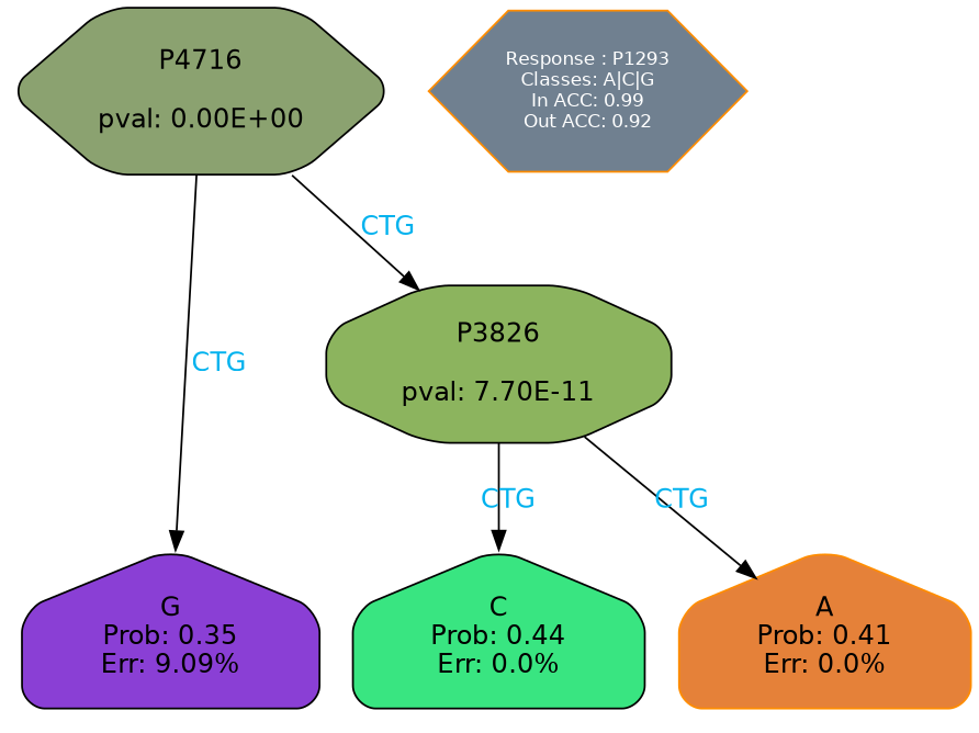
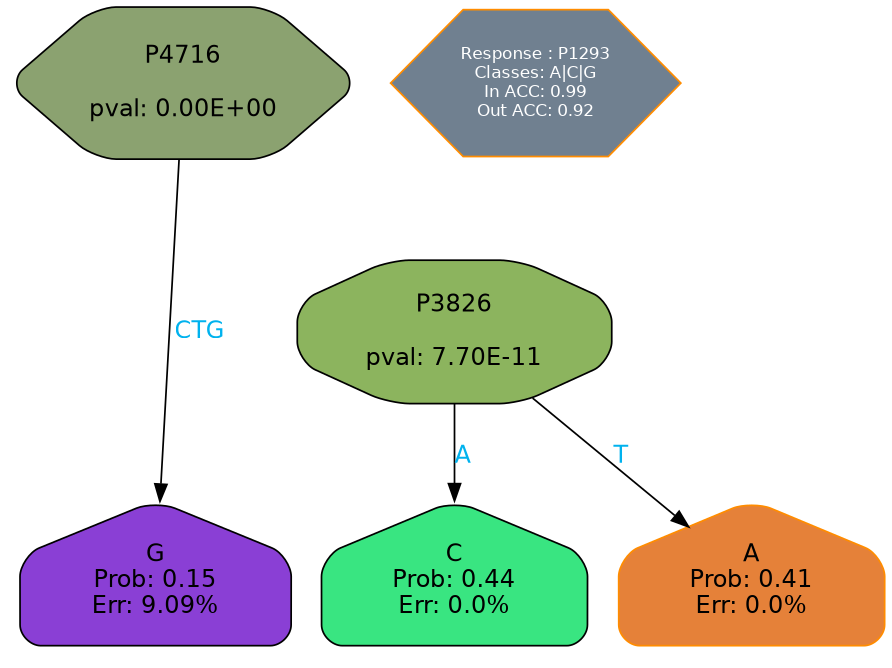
  digraph {
    fontname="DejaVu Sans"
    ranksep=equally
    splines=polylines
    node [color=black fontname="DejaVu Sans" shape=house style="filled, rounded"]
    edge [fontcolor=deepskyblue2 fontname="DejaVu Sans"]
-   n1 [fillcolor="#8a3fd5" label="G\nProb: 0.35\nErr: 9.09%"]
+   n1 [fillcolor="#8a3fd5" label="G\nProb: 0.15\nErr: 9.09%"]
    n2 [fillcolor="#39e581" label="C\nProb: 0.44\nErr: 0.0%"]
    n3 [color=darkorange fillcolor="#e58139" label="A\nProb: 0.41\nErr: 0.0%"]
    n4 [align=left color=darkorange fillcolor=slategray fontcolor=white fontsize=10 label="Response : P1293\nClasses: A|C|G\nIn ACC: 0.99\nOut ACC: 0.92\n" shape=hexagon style=filled]
    n5 [fillcolor="#8ba270" label="P4716\n\npval: 0.00E+00" shape=hexagon]
    n6 [fillcolor="#8cb45e" label="P3826\n\npval: 7.70E-11" shape=octagon]
    subgraph sub_1 {
      rank=same
      n1
      n2
      n3
    }
    subgraph sub_2 {
      rank=same
      n4
      n5
    }
    n5 -> n1 [label=CTG]
-   n5 -> n6 [label=CTG]
-   n6 -> n2 [label=CTG]
-   n6 -> n3 [label=CTG]
+   n6 -> n2 [label=A]
+   n6 -> n3 [label=T]
  }
